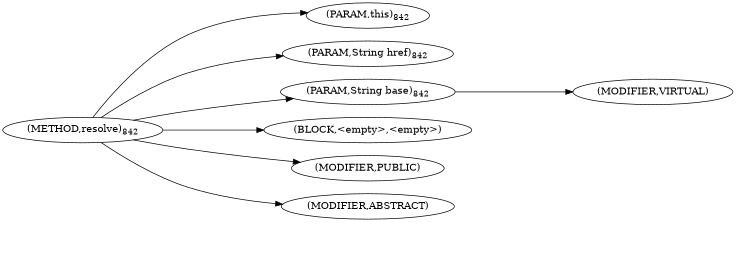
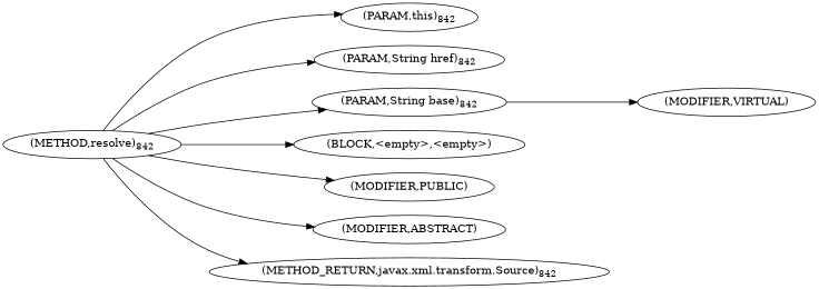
  digraph {
    rankdir=LR
    n1 [label=<(METHOD,resolve)<SUB>842</SUB>>]
    n2 [label=<(PARAM,this)<SUB>842</SUB>>]
    n3 [label=<(PARAM,String href)<SUB>842</SUB>>]
    n4 [label=<(PARAM,String base)<SUB>842</SUB>>]
    n5 [label=<(BLOCK,&lt;empty&gt;,&lt;empty&gt;)>]
    n6 [label=<(MODIFIER,PUBLIC)>]
    n7 [label=<(MODIFIER,ABSTRACT)>]
+   n8 [label=<(METHOD_RETURN,javax.xml.transform.Source)<SUB>842</SUB>>]
    n9 [label=<(MODIFIER,VIRTUAL)>]
    n1 -> n2
    n1 -> n3
    n1 -> n4
    n1 -> n5
    n1 -> n6
    n1 -> n7
+   n1 -> n8
    n4 -> n9
  }
